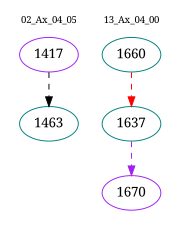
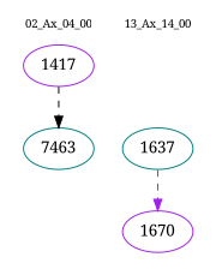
  digraph {
    fontname="Noto Serif"
    node [color=teal fontname="Noto Serif"]
    edge [fontname="Noto Serif" style=dashed]
    n1 [color=purple label=1417]
-   n2 [label=1463]
-   n3 [label=1660]
+   n2 [label=7463]
    n4 [label=1637]
    n5 [color=purple label=1670]
    subgraph cluster_1 {
      color=white
      fontsize=10
-     label="02_Ax_04_05"
+     label="02_Ax_04_00"
      n1
      n2
    }
    subgraph cluster_2 {
      color=white
      fontsize=10
-     label="13_Ax_04_00"
-     n3
+     label="13_Ax_14_00"
      n4
      n5
    }
    n1 -> n2 [color=black]
-   n3 -> n4 [color=red]
    n4 -> n5 [color=purple]
  }
